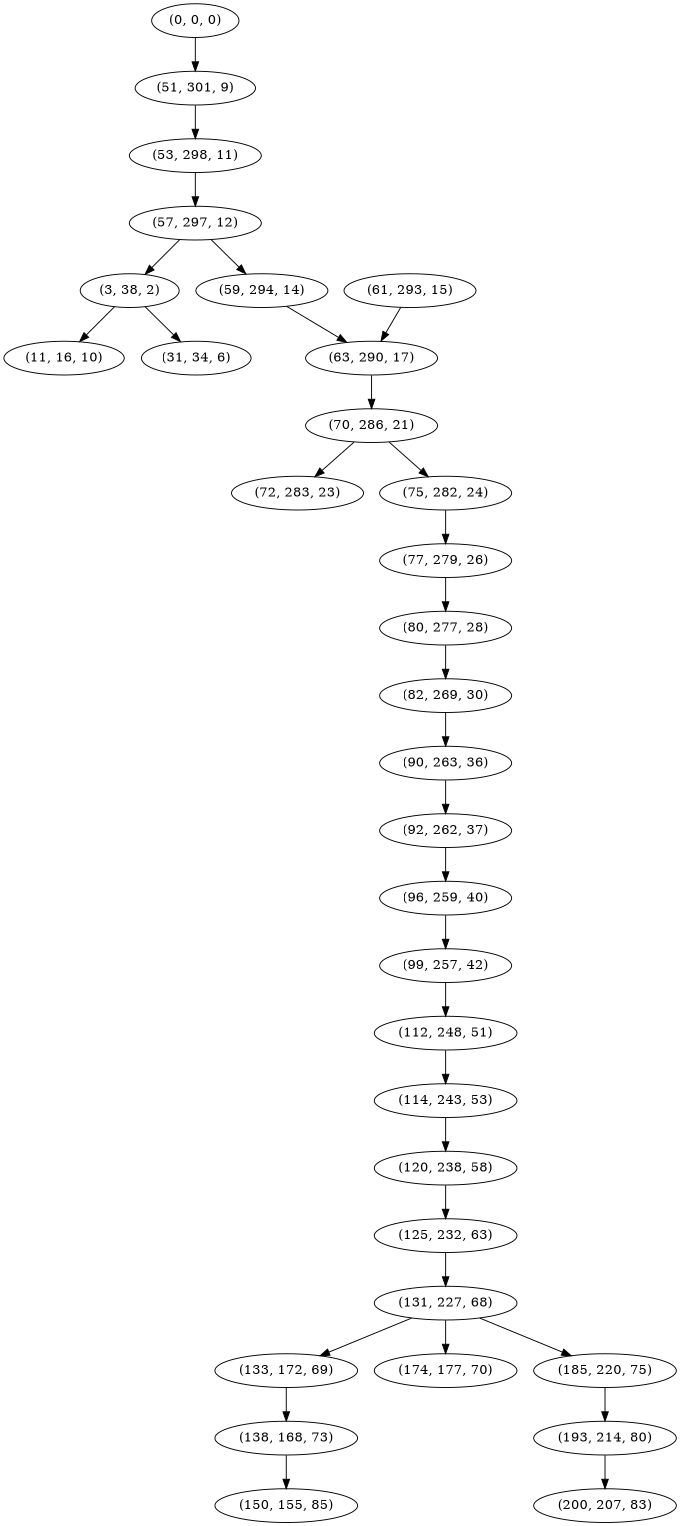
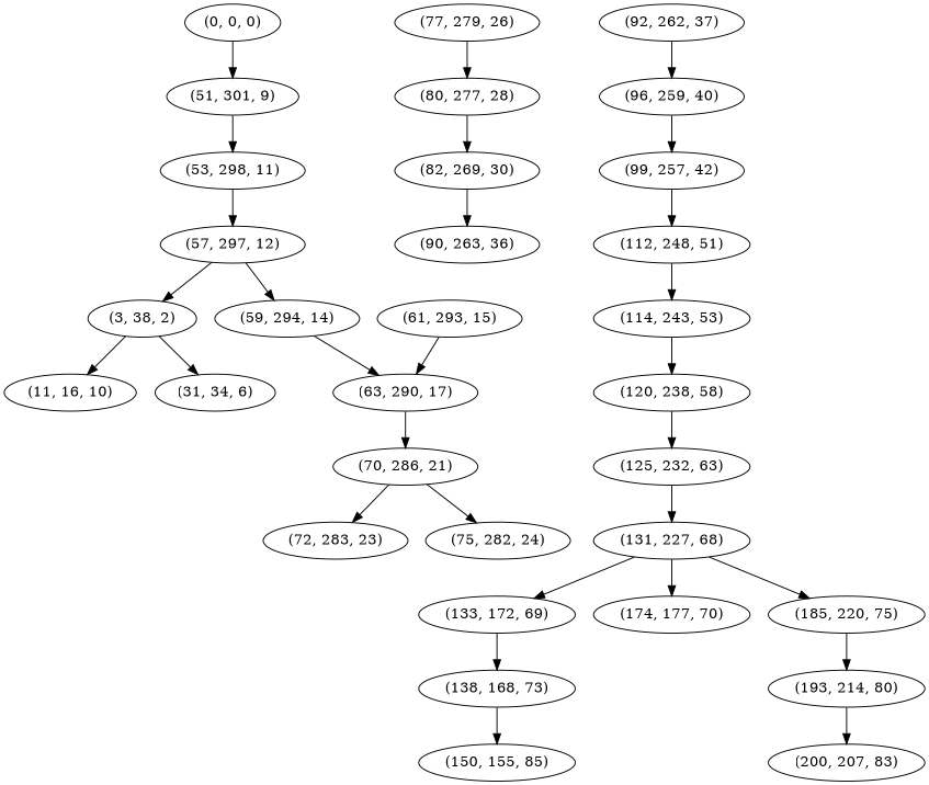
  digraph {
    "(0, 0, 0)"
    "(51, 301, 9)"
    "(3, 38, 2)"
    "(11, 16, 10)"
    "(31, 34, 6)"
    "(53, 298, 11)"
    "(57, 297, 12)"
    "(59, 294, 14)"
    "(63, 290, 17)"
    "(61, 293, 15)"
    "(70, 286, 21)"
    "(72, 283, 23)"
    "(75, 282, 24)"
    "(77, 279, 26)"
    "(80, 277, 28)"
    "(82, 269, 30)"
    "(90, 263, 36)"
    "(92, 262, 37)"
    "(96, 259, 40)"
    "(99, 257, 42)"
    "(112, 248, 51)"
    "(114, 243, 53)"
    "(120, 238, 58)"
    "(125, 232, 63)"
    "(131, 227, 68)"
    "(133, 172, 69)"
    "(174, 177, 70)"
    "(185, 220, 75)"
    "(138, 168, 73)"
    "(193, 214, 80)"
    "(150, 155, 85)"
    "(200, 207, 83)"
    "(0, 0, 0)" -> "(51, 301, 9)"
    "(51, 301, 9)" -> "(53, 298, 11)"
    "(3, 38, 2)" -> "(11, 16, 10)"
    "(3, 38, 2)" -> "(31, 34, 6)"
    "(53, 298, 11)" -> "(57, 297, 12)"
    "(57, 297, 12)" -> "(3, 38, 2)"
    "(57, 297, 12)" -> "(59, 294, 14)"
    "(59, 294, 14)" -> "(63, 290, 17)"
    "(63, 290, 17)" -> "(70, 286, 21)"
    "(61, 293, 15)" -> "(63, 290, 17)"
    "(70, 286, 21)" -> "(72, 283, 23)"
    "(70, 286, 21)" -> "(75, 282, 24)"
-   "(75, 282, 24)" -> "(77, 279, 26)"
    "(77, 279, 26)" -> "(80, 277, 28)"
    "(80, 277, 28)" -> "(82, 269, 30)"
    "(82, 269, 30)" -> "(90, 263, 36)"
-   "(90, 263, 36)" -> "(92, 262, 37)"
    "(92, 262, 37)" -> "(96, 259, 40)"
    "(96, 259, 40)" -> "(99, 257, 42)"
    "(99, 257, 42)" -> "(112, 248, 51)"
    "(112, 248, 51)" -> "(114, 243, 53)"
    "(114, 243, 53)" -> "(120, 238, 58)"
    "(120, 238, 58)" -> "(125, 232, 63)"
    "(125, 232, 63)" -> "(131, 227, 68)"
    "(131, 227, 68)" -> "(133, 172, 69)"
    "(131, 227, 68)" -> "(174, 177, 70)"
    "(131, 227, 68)" -> "(185, 220, 75)"
    "(133, 172, 69)" -> "(138, 168, 73)"
    "(185, 220, 75)" -> "(193, 214, 80)"
    "(138, 168, 73)" -> "(150, 155, 85)"
    "(193, 214, 80)" -> "(200, 207, 83)"
  }
